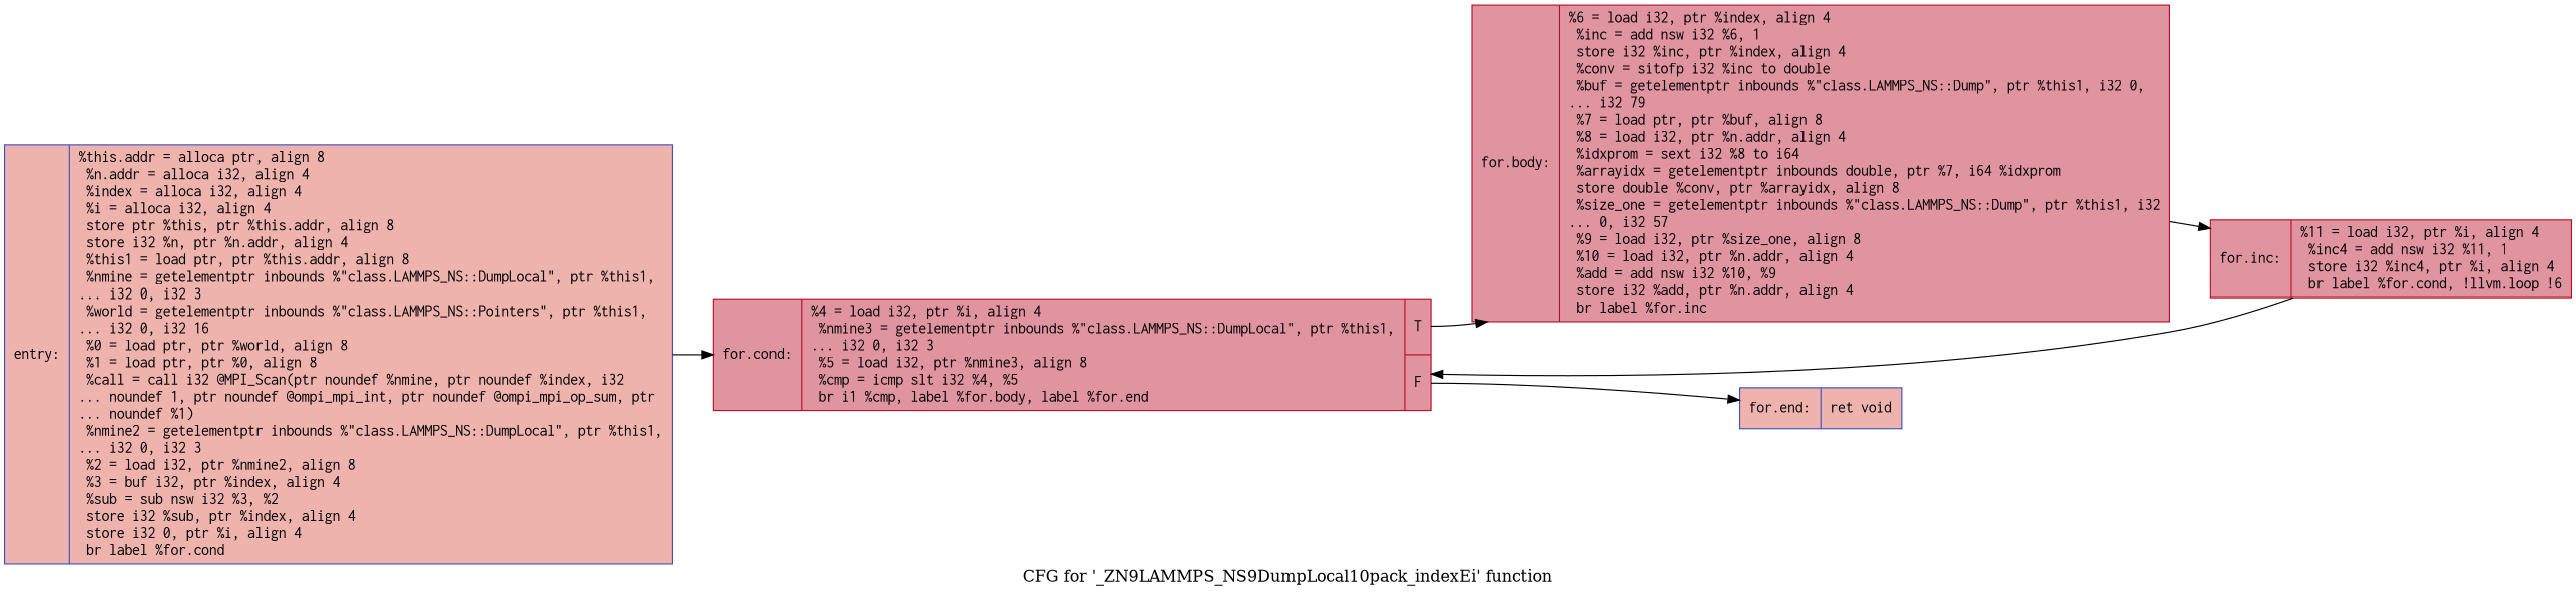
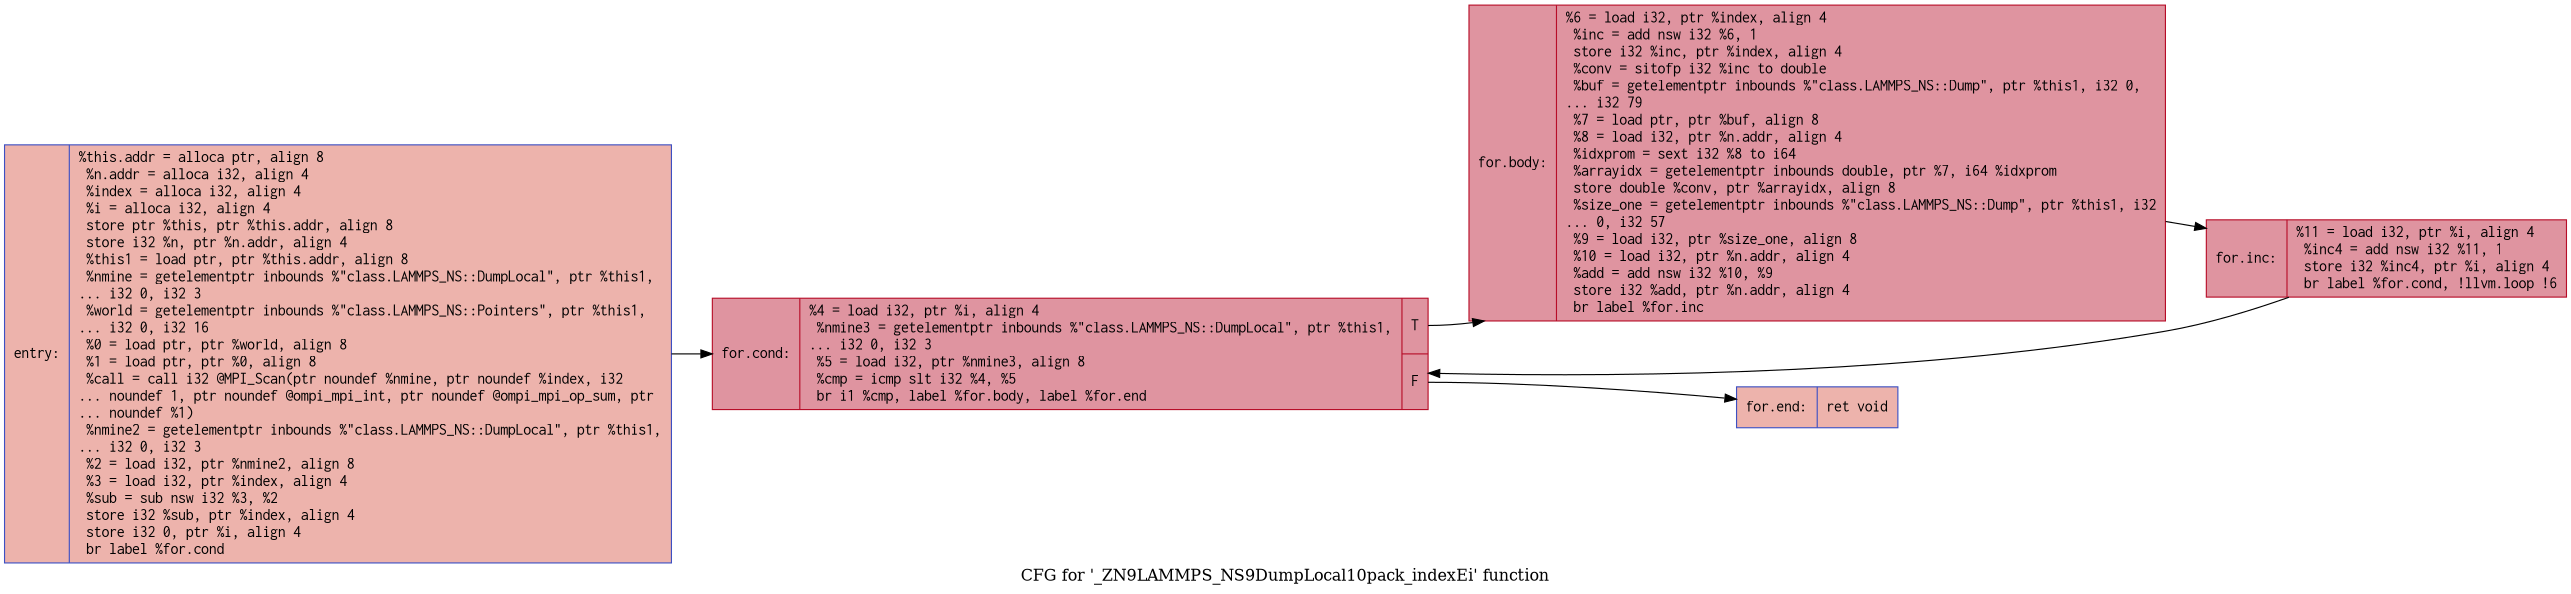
  digraph {
    label="CFG for '_ZN9LAMMPS_NS9DumpLocal10pack_indexEi' function"
    rankdir=LR
    node [color="#b70d28ff" fillcolor="#b70d2870" fontname=Courier shape=record style=filled]
-   n1 [color="#3d50c3ff" fillcolor="#d6524470" label="{entry:\l|  %this.addr = alloca ptr, align 8\l  %n.addr = alloca i32, align 4\l  %index = alloca i32, align 4\l  %i = alloca i32, align 4\l  store ptr %this, ptr %this.addr, align 8\l  store i32 %n, ptr %n.addr, align 4\l  %this1 = load ptr, ptr %this.addr, align 8\l  %nmine = getelementptr inbounds %\"class.LAMMPS_NS::DumpLocal\", ptr %this1,\l... i32 0, i32 3\l  %world = getelementptr inbounds %\"class.LAMMPS_NS::Pointers\", ptr %this1,\l... i32 0, i32 16\l  %0 = load ptr, ptr %world, align 8\l  %1 = load ptr, ptr %0, align 8\l  %call = call i32 @MPI_Scan(ptr noundef %nmine, ptr noundef %index, i32\l... noundef 1, ptr noundef @ompi_mpi_int, ptr noundef @ompi_mpi_op_sum, ptr\l... noundef %1)\l  %nmine2 = getelementptr inbounds %\"class.LAMMPS_NS::DumpLocal\", ptr %this1,\l... i32 0, i32 3\l  %2 = load i32, ptr %nmine2, align 8\l  %3 = buf i32, ptr %index, align 4\l  %sub = sub nsw i32 %3, %2\l  store i32 %sub, ptr %index, align 4\l  store i32 0, ptr %i, align 4\l  br label %for.cond\l}"]
+   n1 [color="#3d50c3ff" fillcolor="#d6524470" label="{entry:\l|  %this.addr = alloca ptr, align 8\l  %n.addr = alloca i32, align 4\l  %index = alloca i32, align 4\l  %i = alloca i32, align 4\l  store ptr %this, ptr %this.addr, align 8\l  store i32 %n, ptr %n.addr, align 4\l  %this1 = load ptr, ptr %this.addr, align 8\l  %nmine = getelementptr inbounds %\"class.LAMMPS_NS::DumpLocal\", ptr %this1,\l... i32 0, i32 3\l  %world = getelementptr inbounds %\"class.LAMMPS_NS::Pointers\", ptr %this1,\l... i32 0, i32 16\l  %0 = load ptr, ptr %world, align 8\l  %1 = load ptr, ptr %0, align 8\l  %call = call i32 @MPI_Scan(ptr noundef %nmine, ptr noundef %index, i32\l... noundef 1, ptr noundef @ompi_mpi_int, ptr noundef @ompi_mpi_op_sum, ptr\l... noundef %1)\l  %nmine2 = getelementptr inbounds %\"class.LAMMPS_NS::DumpLocal\", ptr %this1,\l... i32 0, i32 3\l  %2 = load i32, ptr %nmine2, align 8\l  %3 = load i32, ptr %index, align 4\l  %sub = sub nsw i32 %3, %2\l  store i32 %sub, ptr %index, align 4\l  store i32 0, ptr %i, align 4\l  br label %for.cond\l}"]
    n2 [label="{for.cond:\l|  %4 = load i32, ptr %i, align 4\l  %nmine3 = getelementptr inbounds %\"class.LAMMPS_NS::DumpLocal\", ptr %this1,\l... i32 0, i32 3\l  %5 = load i32, ptr %nmine3, align 8\l  %cmp = icmp slt i32 %4, %5\l  br i1 %cmp, label %for.body, label %for.end\l|{<s0>T|<s1>F}}"]
    n3 [label="{for.body:\l|  %6 = load i32, ptr %index, align 4\l  %inc = add nsw i32 %6, 1\l  store i32 %inc, ptr %index, align 4\l  %conv = sitofp i32 %inc to double\l  %buf = getelementptr inbounds %\"class.LAMMPS_NS::Dump\", ptr %this1, i32 0,\l... i32 79\l  %7 = load ptr, ptr %buf, align 8\l  %8 = load i32, ptr %n.addr, align 4\l  %idxprom = sext i32 %8 to i64\l  %arrayidx = getelementptr inbounds double, ptr %7, i64 %idxprom\l  store double %conv, ptr %arrayidx, align 8\l  %size_one = getelementptr inbounds %\"class.LAMMPS_NS::Dump\", ptr %this1, i32\l... 0, i32 57\l  %9 = load i32, ptr %size_one, align 8\l  %10 = load i32, ptr %n.addr, align 4\l  %add = add nsw i32 %10, %9\l  store i32 %add, ptr %n.addr, align 4\l  br label %for.inc\l}"]
    n4 [color="#3d50c3ff" fillcolor="#d6524470" label="{for.end:\l|  ret void\l}"]
    n5 [label="{for.inc:\l|  %11 = load i32, ptr %i, align 4\l  %inc4 = add nsw i32 %11, 1\l  store i32 %inc4, ptr %i, align 4\l  br label %for.cond, !llvm.loop !6\l}"]
    n1 -> n2
    n2 -> n3 [tailport=s0]
    n2 -> n4 [tailport=s1]
    n3 -> n5
    n5 -> n2
  }
